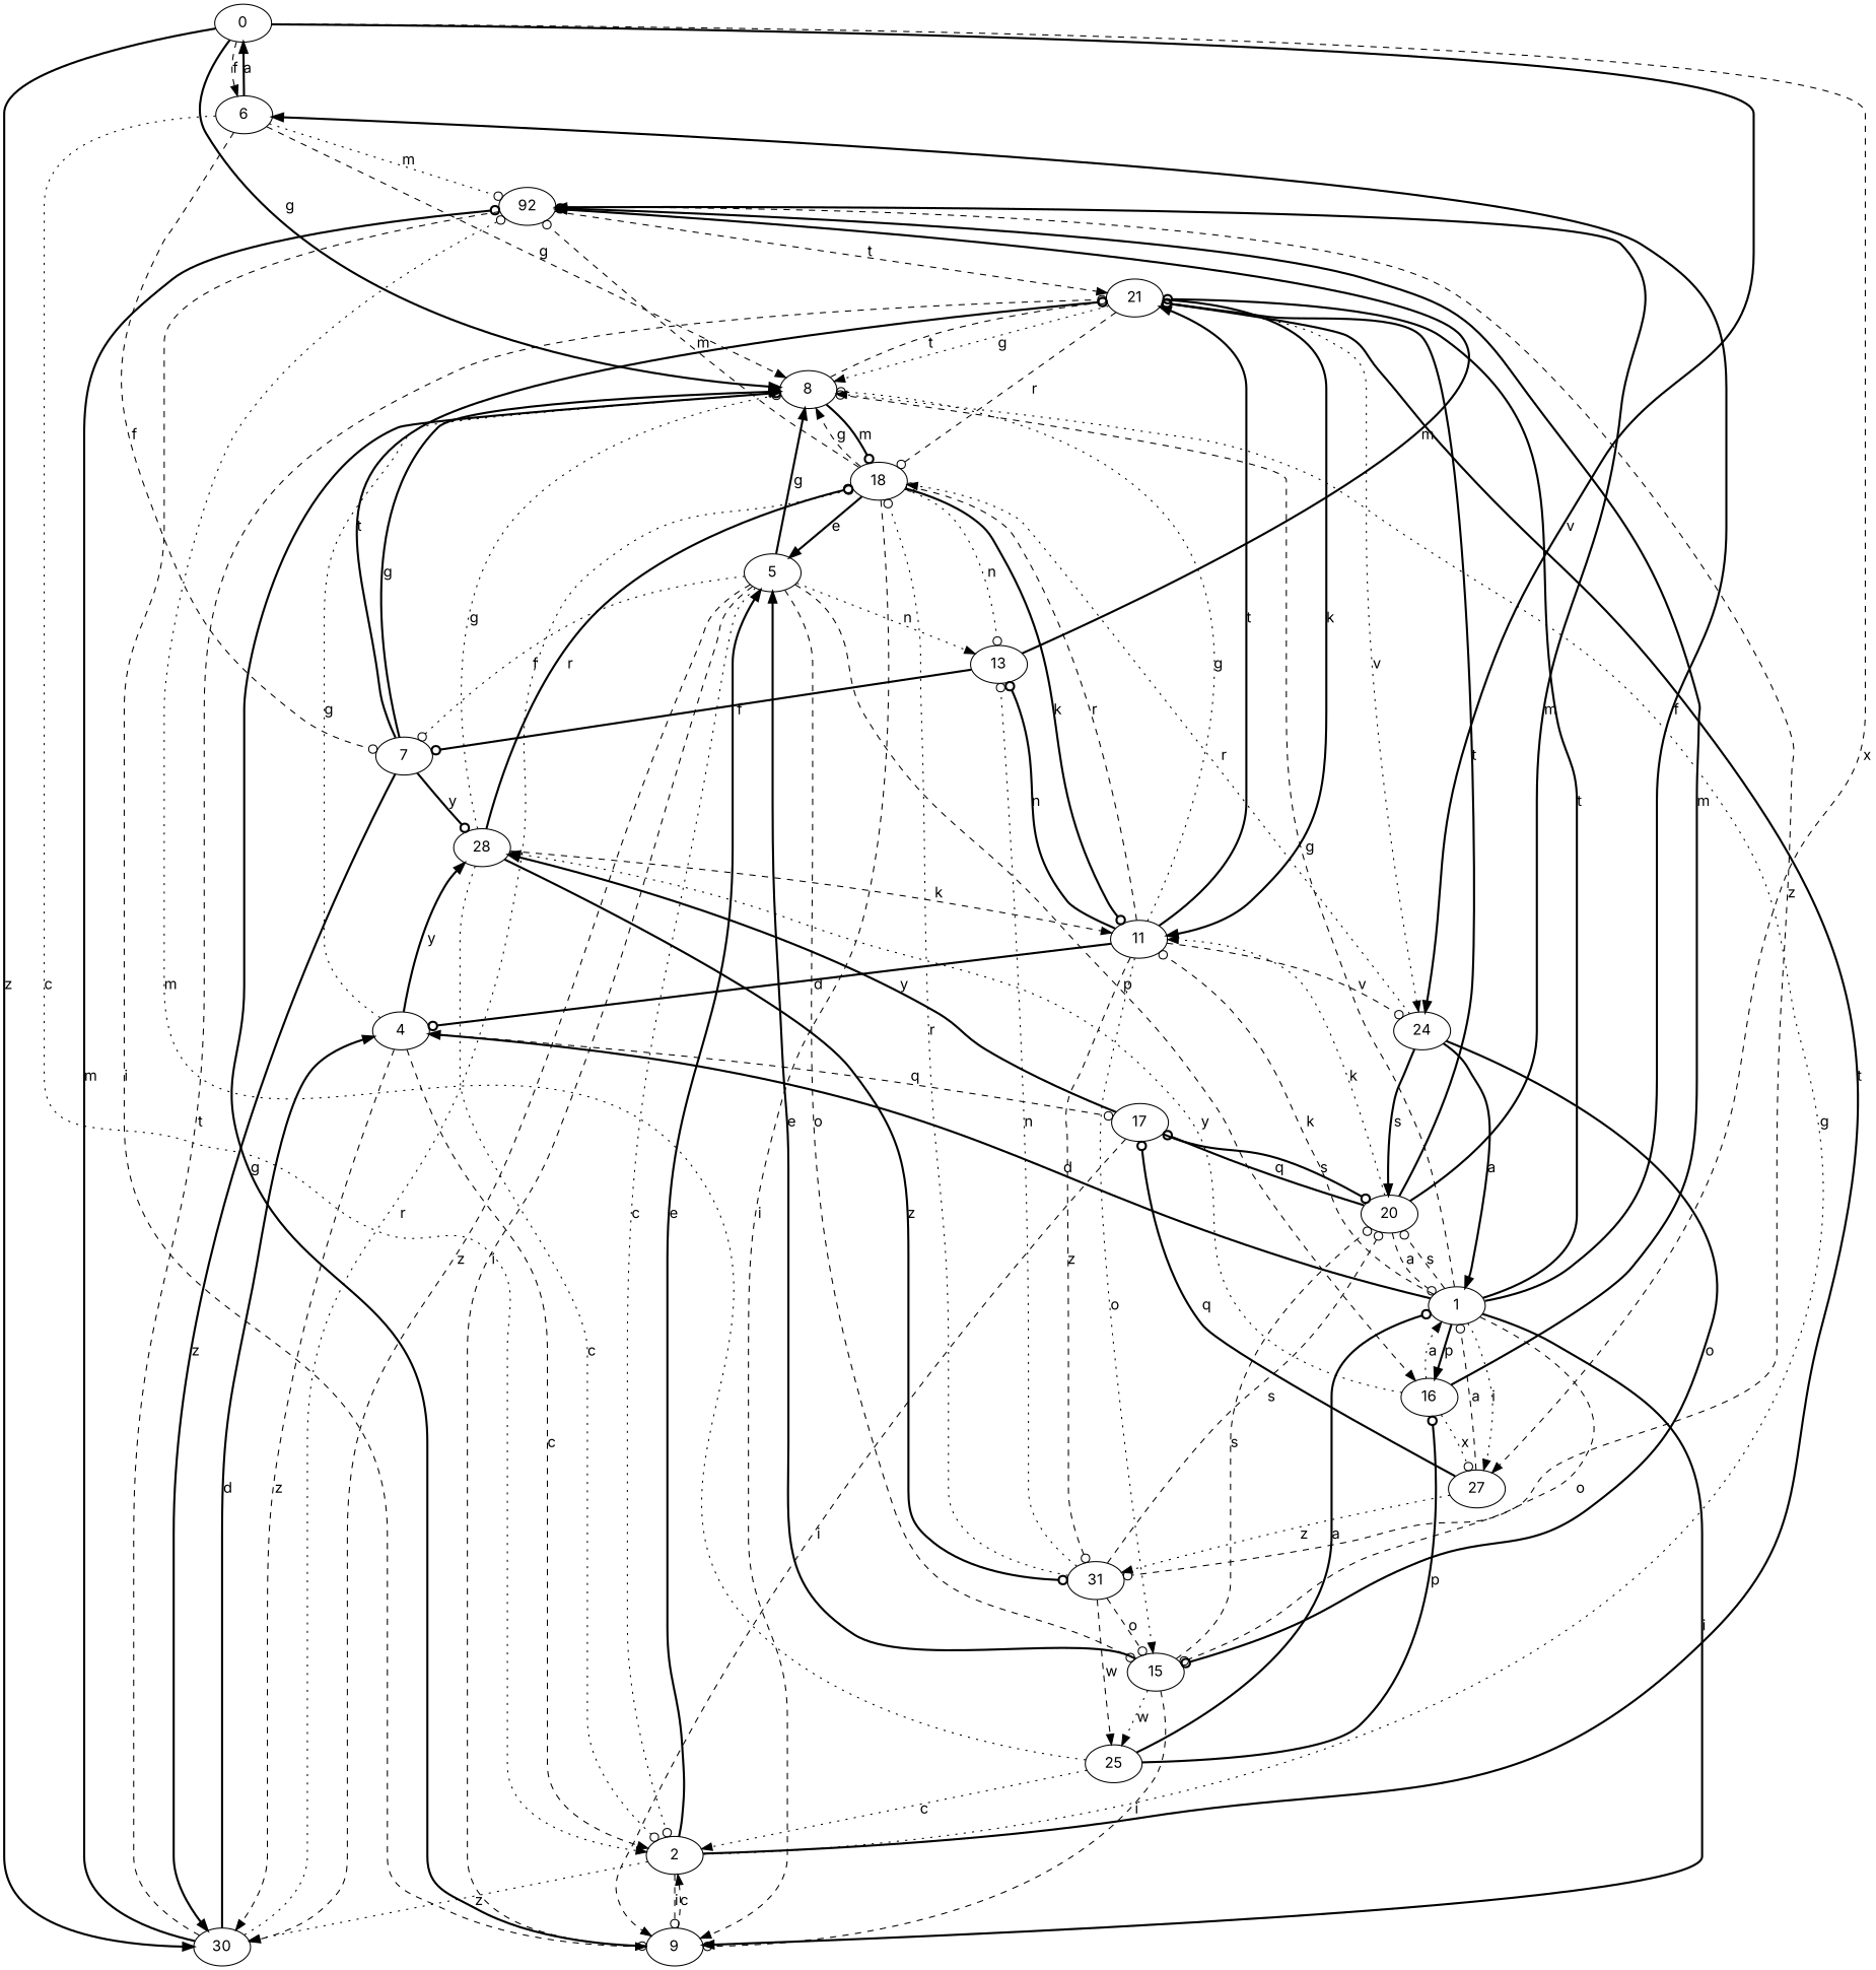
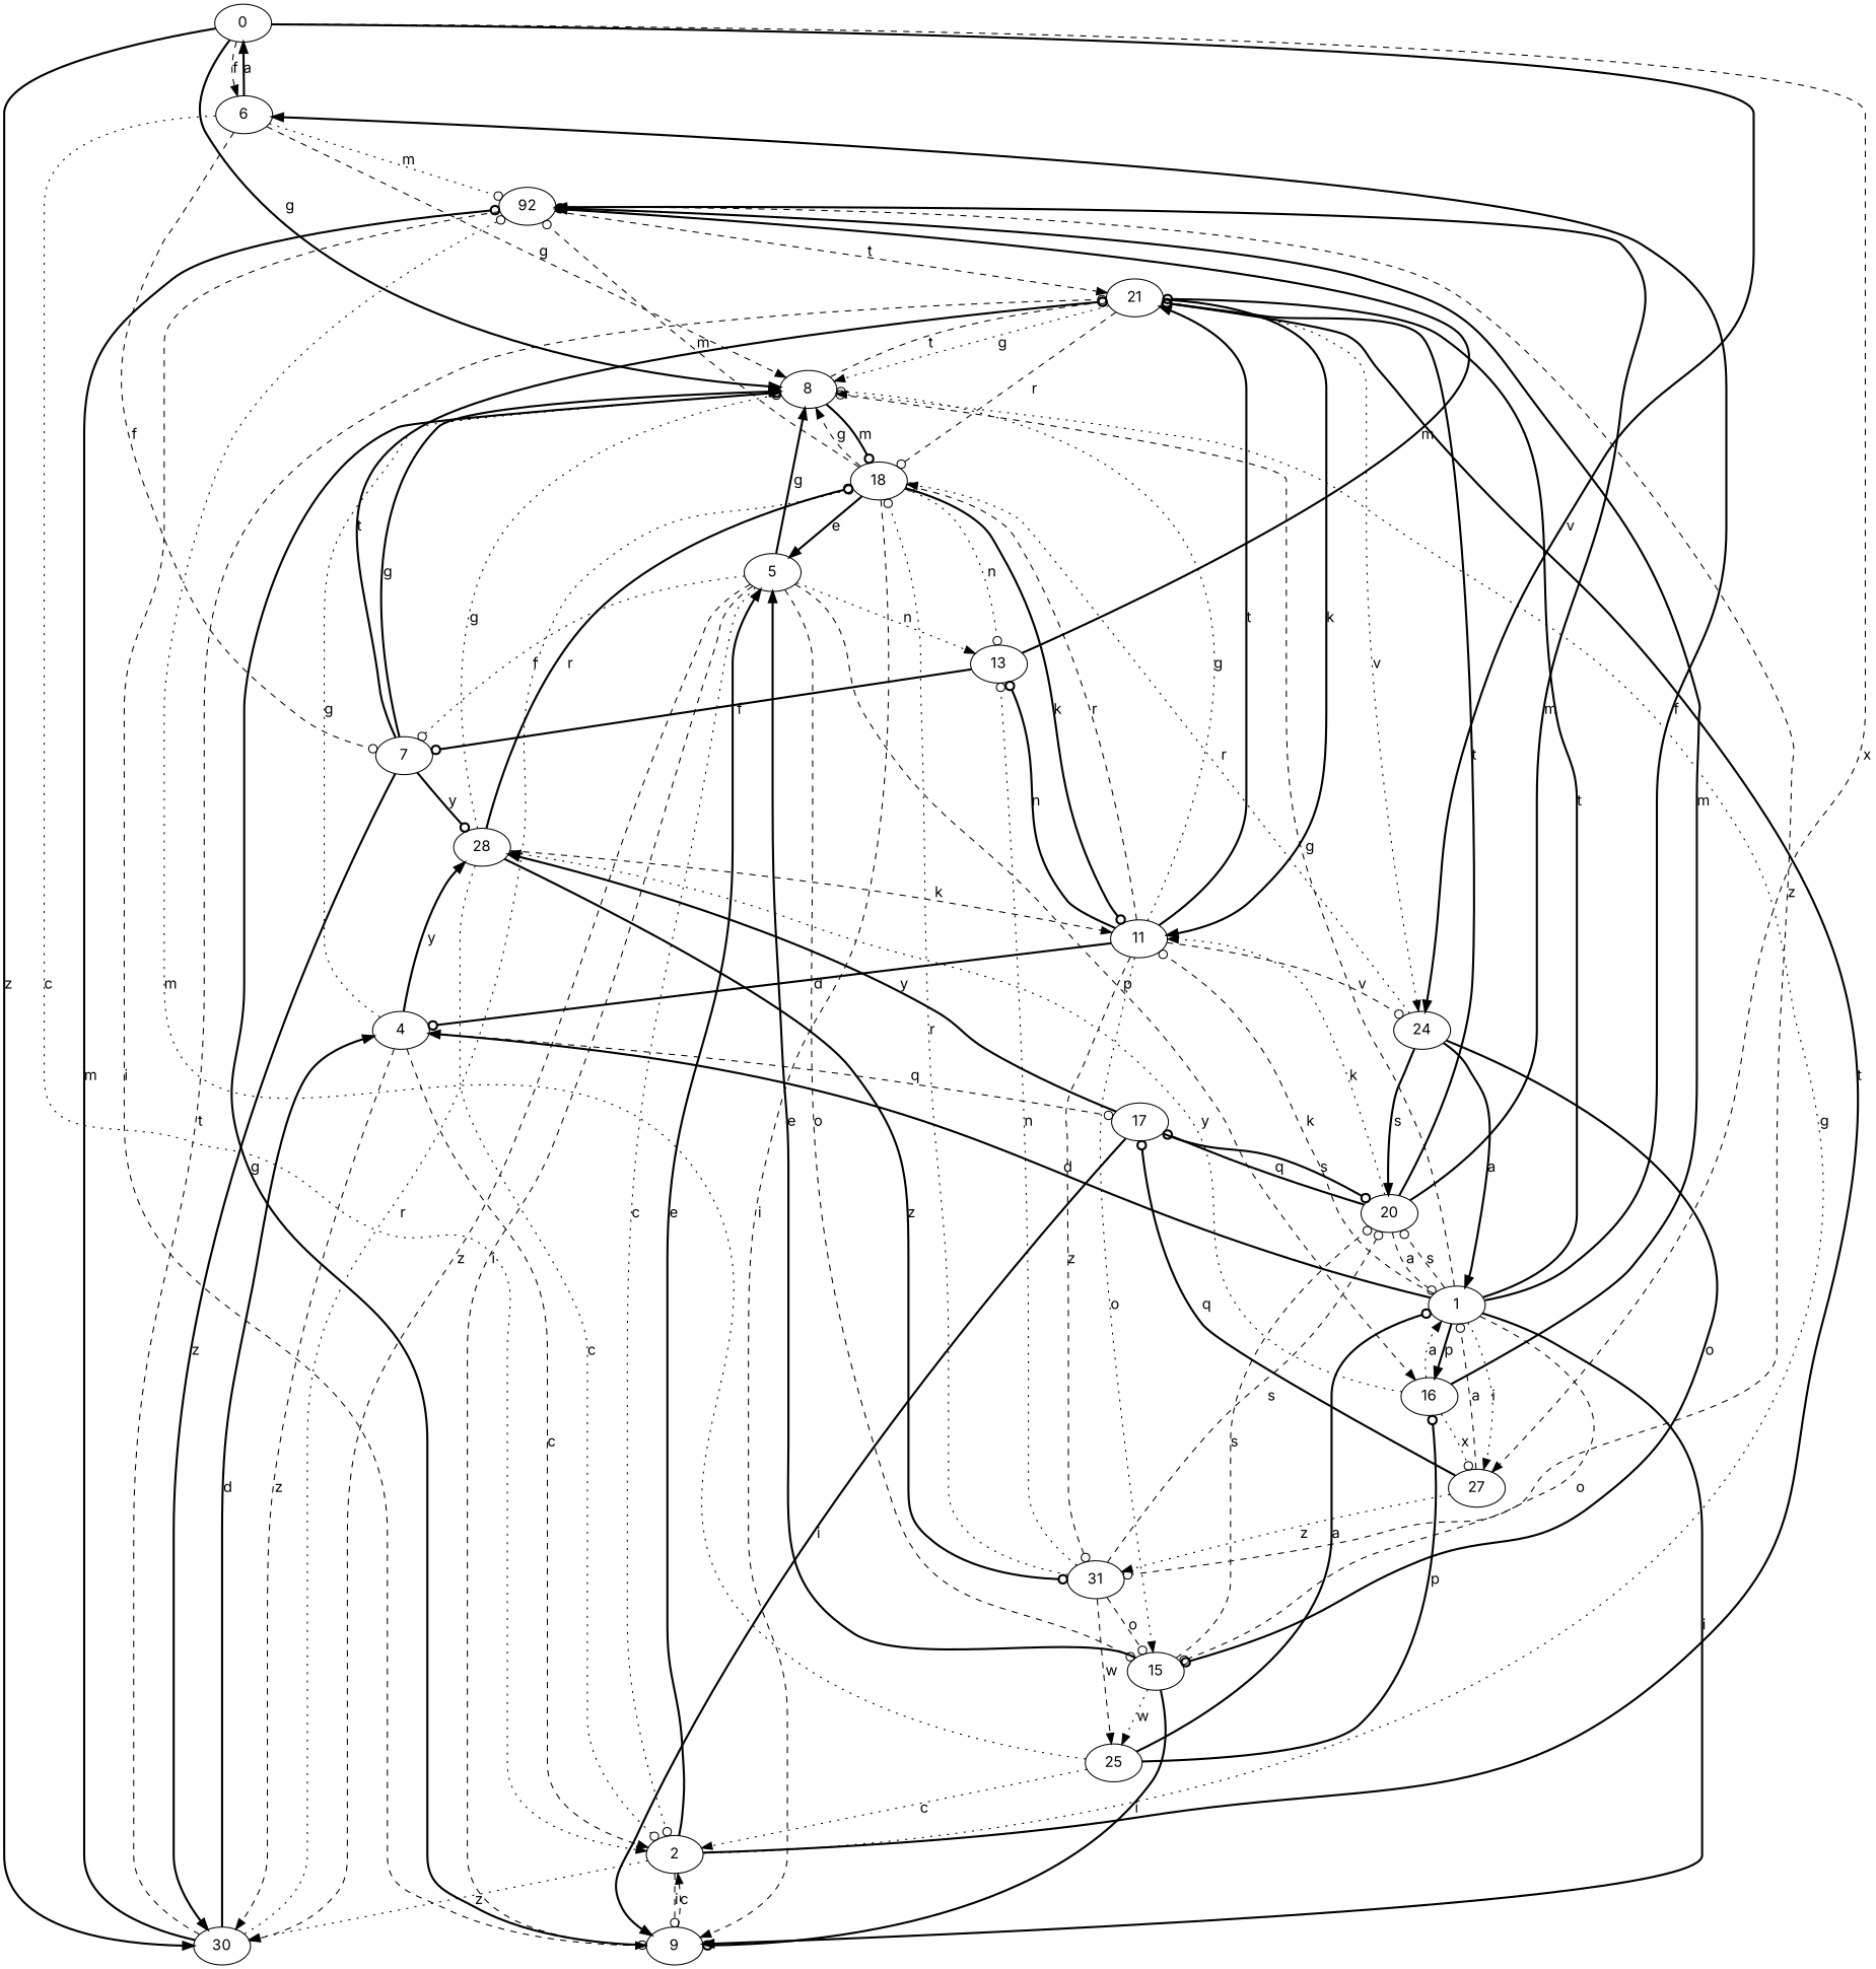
  strict digraph {
    fontname=Inter
    node [fontname=Inter]
    edge [arrowhead=odot fontname=Inter style=bold]
    0
    6
    8
    24
    27
    30
    2
    7
    n9 [label=92]
    21
    18
    1
    15
    20
    17
    31
    4
    9
    11
    16
    28
    13
    5
    25
    0 -> 6 [arrowhead=normal label=f style=dashed]
    0 -> 8 [arrowhead=normal label=g]
    0 -> 24 [arrowhead=normal label=v]
    0 -> 27 [arrowhead=normal label=x style=dashed]
    0 -> 30 [arrowhead=normal label=z]
    6 -> 0 [arrowhead=normal label=a]
    6 -> 8 [arrowhead=normal label=g style=dashed]
    6 -> 2 [arrowhead=normal label=c style=dotted]
    6 -> 7 [label=f style=dashed]
    6 -> n9 [label=m style=dotted]
    8 -> 21 [label=t style=dashed]
    8 -> 18 [label=m]
    24 -> 18 [arrowhead=normal label=r style=dotted]
    24 -> 1 [arrowhead=normal label=a]
    24 -> 15 [label=o]
    24 -> 20 [arrowhead=normal label=s]
    27 -> 1 [label=a style=dashed]
    27 -> 17 [label=q]
    27 -> 31 [arrowhead=normal label=z style=dotted]
    30 -> n9 [label=m]
    30 -> 21 [label=t style=dashed]
    30 -> 18 [label=r style=dotted]
    30 -> 4 [arrowhead=normal label=d]
    2 -> 8 [arrowhead=normal label=g style=dotted]
    2 -> 30 [arrowhead=normal label=z style=dotted]
    2 -> 21 [label=t]
    2 -> 9 [label=i style=dashed]
    2 -> 5 [arrowhead=normal label=e]
    7 -> 8 [arrowhead=normal label=g]
    7 -> 30 [arrowhead=normal label=z]
    7 -> 21 [label=t]
    7 -> 28 [label=y]
    n9 -> 21 [arrowhead=normal label=t style=dashed]
    n9 -> 31 [label=z style=dashed]
    n9 -> 9 [arrowhead=normal label=i style=dashed]
    21 -> 8 [arrowhead=normal label=g style=dotted]
    21 -> 24 [arrowhead=normal label=v style=dotted]
    21 -> 18 [label=r style=dashed]
    21 -> 11 [arrowhead=normal label=k]
    18 -> 8 [arrowhead=normal label=g style=dashed]
    18 -> n9 [label=m style=dashed]
    18 -> 9 [arrowhead=normal label=i style=dashed]
    18 -> 11 [label=k]
    18 -> 13 [label=n style=dotted]
    18 -> 5 [arrowhead=normal label=e]
    1 -> 6 [arrowhead=normal label=f]
    1 -> 8 [label=g style=dashed]
    1 -> 27 [arrowhead=normal label=i style=dotted]
    1 -> 21 [label=t]
    1 -> 15 [label=o style=dashed]
    1 -> 20 [label=s style=dashed]
    1 -> 4 [arrowhead=normal label=d]
    1 -> 9 [arrowhead=normal label=i]
    1 -> 11 [label=k style=dashed]
    1 -> 16 [arrowhead=normal label=p]
    15 -> 20 [label=s style=dashed]
-   15 -> 9 [label=i style=dashed]
+   15 -> 9 [label=i]
    15 -> 5 [arrowhead=normal label=e]
    15 -> 25 [arrowhead=normal label=w style=dotted]
    20 -> n9 [arrowhead=normal label=m]
    20 -> 21 [label=t]
    20 -> 1 [label=a style=dashed]
    20 -> 17 [label=q]
    20 -> 11 [arrowhead=normal label=k style=dotted]
    17 -> 20 [label=s]
-   17 -> 9 [arrowhead=normal label=i style=dashed]
+   17 -> 9 [arrowhead=normal label=i]
    17 -> 28 [arrowhead=normal label=y]
    31 -> 18 [label=r style=dotted]
    31 -> 15 [label=o style=dashed]
    31 -> 20 [label=s style=dashed]
    31 -> 13 [label=n style=dotted]
    31 -> 25 [arrowhead=normal label=w style=dashed]
    4 -> 8 [arrowhead=normal label=g style=dotted]
    4 -> 30 [arrowhead=normal label=z style=dashed]
    4 -> 2 [arrowhead=normal label=c style=dashed]
    4 -> 17 [label=q style=dashed]
    4 -> 28 [arrowhead=normal label=y]
    9 -> 8 [label=g]
    9 -> 2 [arrowhead=normal label=c style=dashed]
    11 -> 8 [label=g style=dotted]
    11 -> 24 [label=v style=dashed]
    11 -> 21 [arrowhead=normal label=t]
    11 -> 18 [label=r style=dashed]
    11 -> 15 [arrowhead=normal label=o style=dotted]
    11 -> 31 [label=z style=dashed]
    11 -> 4 [label=d]
    11 -> 13 [label=n]
    16 -> 27 [label=x style=dotted]
    16 -> n9 [label=m]
    16 -> 1 [arrowhead=normal label=a style=dotted]
    16 -> 28 [arrowhead=normal label=y style=dotted]
    28 -> 8 [label=g style=dotted]
    28 -> 2 [label=c style=dotted]
    28 -> 18 [label=r]
    28 -> 31 [label=z]
    28 -> 11 [arrowhead=normal label=k style=dashed]
    13 -> 7 [label=f]
    13 -> n9 [arrowhead=normal label=m]
    5 -> 8 [arrowhead=normal label=g]
    5 -> 30 [arrowhead=normal label=z style=dashed]
    5 -> 2 [label=c style=dotted]
    5 -> 7 [label=f style=dotted]
    5 -> 15 [label=o style=dashed]
    5 -> 9 [label=i style=dashed]
    5 -> 16 [arrowhead=normal label=p style=dashed]
    5 -> 13 [arrowhead=normal label=n style=dotted]
    25 -> 2 [arrowhead=normal label=c style=dotted]
    25 -> n9 [label=m style=dotted]
    25 -> 1 [label=a]
    25 -> 16 [label=p]
  }
